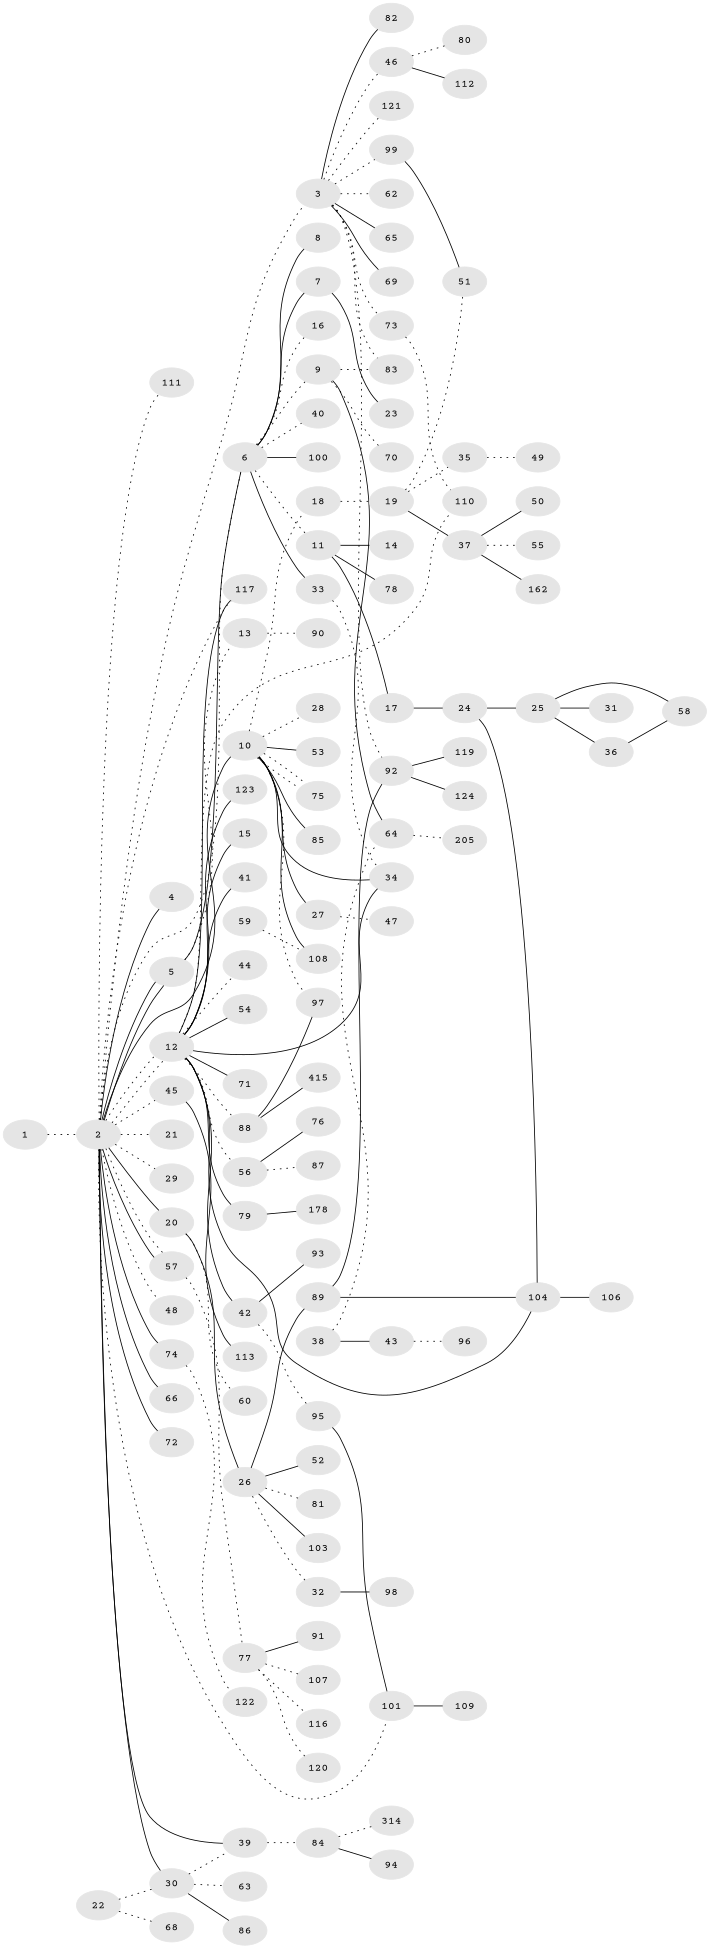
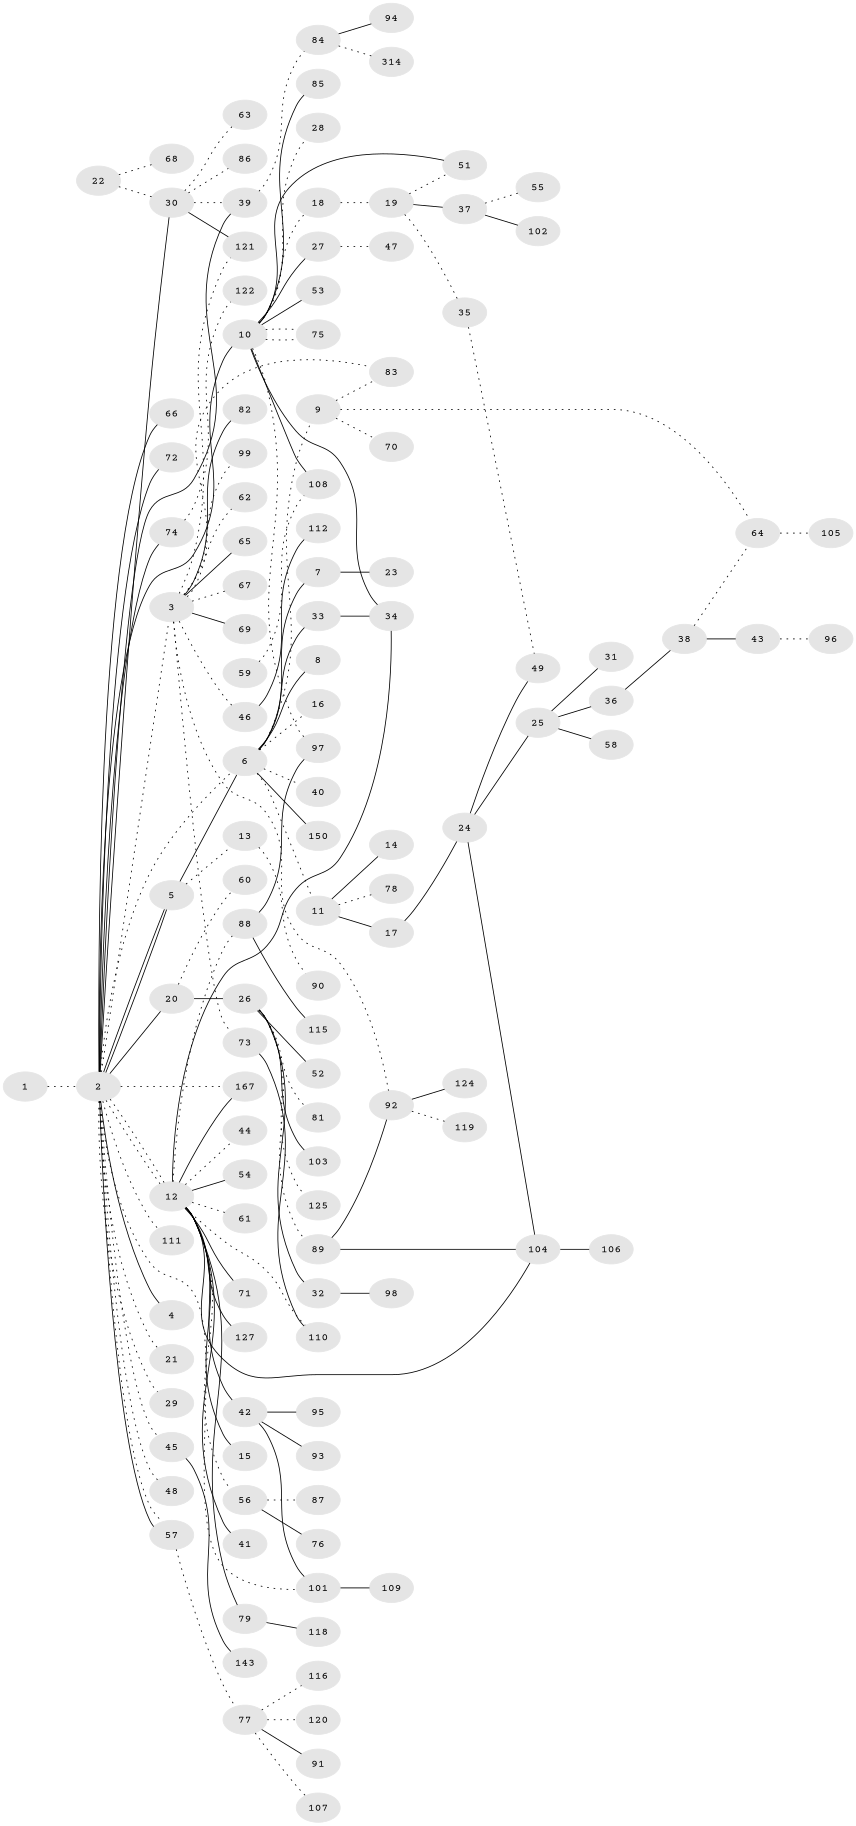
  graph {
    fontname="Courier Prime"
    rankdir=LR
    node [color=gray90 fontname="Courier Prime" style=filled]
    edge [fontname="Courier Prime" style=solid]
    1
    2
    3
    4
    5
    6
    10
    12
    20
    21
    29
    30
    39
    45
    48
    57
    66
    72
    74
    101
    111
-   117
+   117 [label=167]
    46
    62
    65
+   67
    69
    73
    82
    83
    92
    99
    121
    13
    7
    8
    9
    11
    16
    33
    40
-   100
+   100 [label=150]
    18
    27
    28
    34
    51
    53
    75
    85
    97
    108
    15
    41
    42
    44
    54
    56
+   61
    71
    79
    88
    104
    110
-   123
+   123 [label=127]
    26
    60
    63
    86
    84
-   113
+   113 [label=143]
    77
    122
    109
    22
    68
-   80
    112
    119
    124
    90
    23
    64
    70
    14
    17
    78
-   105 [label=205]
+   105
    19
    47
    59
    24
    93
    95
    76
    87
-   118 [label=178]
-   115 [label=415]
+   118
+   115
    106
    25
    49
    35
    37
-   50
    55
-   102 [label=162]
+   102
    32
    52
    81
    89
    103
+   125
    31
    36
    58
    38
    98
    43
    96
    94
    n121 [label=314]
    91
    107
    116
    120
    1 -- 2 [style=dotted]
    2 -- 3 [style=dotted]
    2 -- 4
    2 -- 5
    2 -- 5
    2 -- 6 [style=dotted]
    2 -- 10
    2 -- 12 [style=dotted]
    2 -- 12 [style=dotted]
    2 -- 20
    2 -- 21 [style=dotted]
    2 -- 29 [style=dotted]
    2 -- 30
    2 -- 39
    2 -- 45 [style=dotted]
    2 -- 48 [style=dotted]
    2 -- 57
    2 -- 57 [style=dotted]
    2 -- 66
    2 -- 72
    2 -- 74
    2 -- 101 [style=dotted]
    2 -- 111 [style=dotted]
    2 -- 117 [style=dotted]
    3 -- 46 [style=dotted]
    3 -- 62 [style=dotted]
    3 -- 65
+   3 -- 67 [style=dotted]
    3 -- 69
    3 -- 73 [style=dotted]
    3 -- 82
    3 -- 83 [style=dotted]
    3 -- 92 [style=dotted]
    3 -- 99 [style=dotted]
    3 -- 121 [style=dotted]
    5 -- 6
    5 -- 13 [style=dotted]
    6 -- 7
    6 -- 8
    6 -- 9 [style=dotted]
    6 -- 11 [style=dotted]
    6 -- 16 [style=dotted]
    6 -- 33
    6 -- 40 [style=dotted]
    6 -- 100
    10 -- 18 [style=dotted]
    10 -- 27
    10 -- 28 [style=dotted]
    10 -- 34
-   99 -- 51
+   10 -- 51
    10 -- 53
    10 -- 75 [style=dotted]
    10 -- 75 [style=dotted]
    10 -- 85
    10 -- 97 [style=dotted]
    10 -- 108
    12 -- 117
    12 -- 34
    12 -- 15
    12 -- 41
    12 -- 42
    12 -- 44 [style=dotted]
    12 -- 54
    12 -- 56 [style=dotted]
+   12 -- 61 [style=dotted]
    12 -- 71
    12 -- 79
    12 -- 88 [style=dotted]
    12 -- 104
    12 -- 110 [style=dotted]
    12 -- 123
    20 -- 26
    20 -- 60 [style=dotted]
    30 -- 39 [style=dotted]
+   30 -- 121
    30 -- 63 [style=dotted]
-   30 -- 86
+   30 -- 86 [style=dotted]
    39 -- 84 [style=dotted]
    45 -- 113
    57 -- 77 [style=dotted]
    74 -- 122 [style=dotted]
    101 -- 109
-   46 -- 80 [style=dotted]
    46 -- 112
-   73 -- 110 [style=dotted]
-   92 -- 119
+   73 -- 110
+   92 -- 119 [style=dotted]
    92 -- 124
    13 -- 90 [style=dotted]
    7 -- 23
    9 -- 83 [style=dotted]
-   9 -- 64
+   9 -- 64 [style=dotted]
    9 -- 70 [style=dotted]
    11 -- 14
    11 -- 17
-   11 -- 78
-   33 -- 34 [style=dotted]
+   11 -- 78 [style=dotted]
+   33 -- 34
    18 -- 19 [style=dotted]
    27 -- 47 [style=dotted]
-   95 -- 101
+   42 -- 101
    42 -- 93
-   42 -- 95 [style=dotted]
+   42 -- 95
    56 -- 76
    56 -- 87 [style=dotted]
    79 -- 118
    88 -- 97
    88 -- 115
    104 -- 106
-   26 -- 32 [style=dotted]
+   26 -- 32
    26 -- 52
    26 -- 81 [style=dotted]
-   26 -- 89
+   26 -- 89 [style=dotted]
    26 -- 103
+   26 -- 125 [style=dotted]
    84 -- 94
    84 -- n121 [style=dotted]
    77 -- 91
    77 -- 107 [style=dotted]
    77 -- 116 [style=dotted]
    77 -- 120 [style=dotted]
    22 -- 30 [style=dotted]
    22 -- 68 [style=dotted]
    64 -- 105 [style=dotted]
    17 -- 24
    19 -- 51 [style=dotted]
    19 -- 35 [style=dotted]
    19 -- 37
    59 -- 108 [style=dotted]
    24 -- 104
    24 -- 25
+   24 -- 49
    25 -- 31
    25 -- 36
    25 -- 58
    35 -- 49 [style=dotted]
-   37 -- 50
    37 -- 55 [style=dotted]
    37 -- 102
    32 -- 98
    89 -- 92
    89 -- 104
-   36 -- 58
+   36 -- 38
    38 -- 64 [style=dotted]
    38 -- 43
    43 -- 96 [style=dotted]
  }
